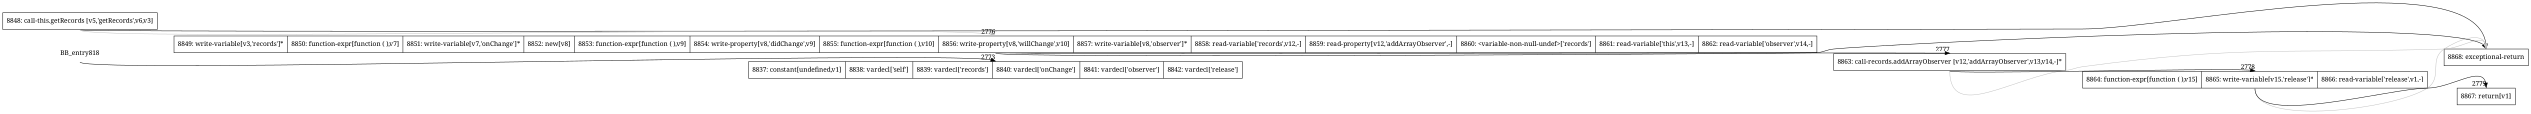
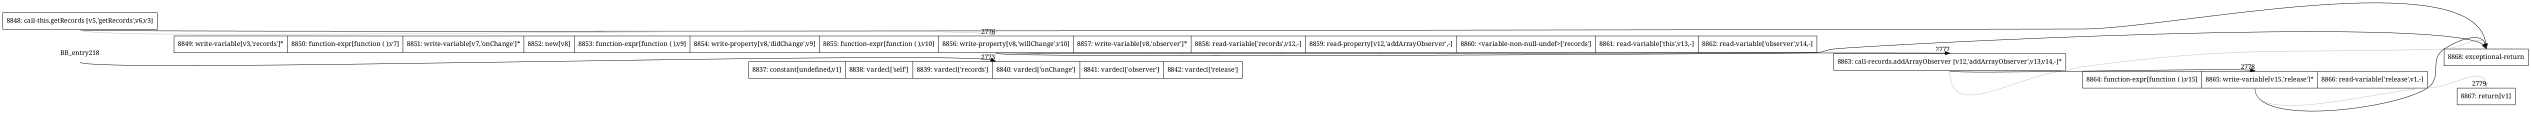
  digraph {
    fontname="Noto Serif"
    rankdir=LR
    node [fontname="Noto Serif" shape=record]
    edge [fontname="Noto Serif" headport=n tailport=s]
-   BB_entry218 [shape=none label=BB_entry818]
+   BB_entry218 [shape=none]
    n2 [label="{8837: constant[undefined,v1]|8838: vardecl['self']|8839: vardecl['records']|8840: vardecl['onChange']|8841: vardecl['observer']|8842: vardecl['release']}"]
    n3 [label="{8848: call-this.getRecords [v5,'getRecords',v6,v3]}"]
    n4 [label="{8868: exceptional-return}"]
    n5 [label="{8849: write-variable[v3,'records']*|8850: function-expr[function ( ),v7]|8851: write-variable[v7,'onChange']*|8852: new[v8]|8853: function-expr[function ( ),v9]|8854: write-property[v8,'didChange',v9]|8855: function-expr[function ( ),v10]|8856: write-property[v8,'willChange',v10]|8857: write-variable[v8,'observer']*|8858: read-variable['records',v12,-]|8859: read-property[v12,'addArrayObserver',-]|8860: \<variable-non-null-undef\>['records']|8861: read-variable['this',v13,-]|8862: read-variable['observer',v14,-]}"]
    n6 [label="{8863: call-records.addArrayObserver [v12,'addArrayObserver',v13,v14,-]*}"]
    n7 [label="{8864: function-expr[function ( ),v15]|8865: write-variable[v15,'release']*|8866: read-variable['release',v1,-]}"]
    n8 [label="{8867: return[v1]}"]
    BB_entry218 -> n2 [headlabel="    2773"]
    n3 -> n4 [color=black]
    n3 -> n5 [color=gray headlabel="      2776"]
    n5 -> n4 [color=black]
    n5 -> n6 [headlabel="      2777"]
    n6 -> n4 [color=gray]
    n6 -> n7 [headlabel="      2778"]
-   n7 -> n4 [color=gray]
-   n7 -> n8 [headlabel="      2779"]
+   n7 -> n4 [color=black]
+   n7 -> n8 [headlabel="      2779" color=gray]
  }
